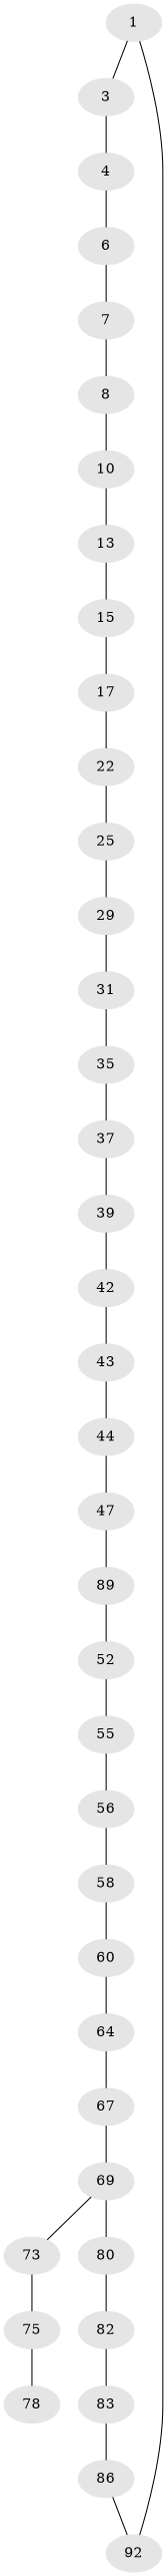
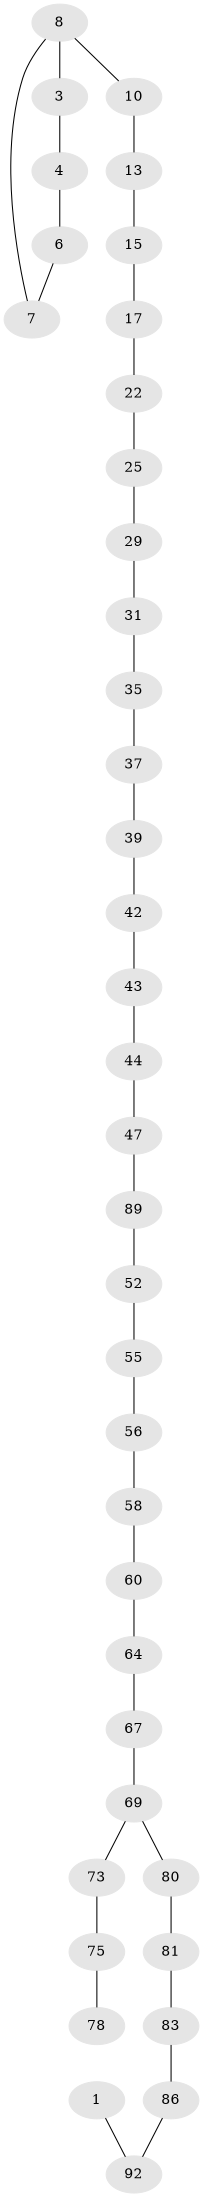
  graph {
    node [color=gray90 style=filled]
    1 [super="+2"]
    3
    92 [super="+93"]
    4 [super="+5"]
    6
    7
    8 [super="+9"]
    10 [super="+11"]
    13 [super="+14"]
    15 [super="+16"]
    17 [super="+18"]
    22 [super="+23"]
    25 [super="+26"]
    29 [super="+30"]
    31 [super="+32"]
    35 [super="+36"]
    37 [super="+38"]
    39 [super="+40"]
    42
    43
    44 [super="+45"]
    47 [super="+48"]
    n23 [label=89 super="+50"]
    52 [super="+53"]
    55
    56 [super="+57"]
    58 [super="+59"]
    60 [super="+61"]
    64 [super="+65"]
    67 [super="+68"]
    69 [super="+70"]
    73 [super="+74"]
    80 [super="+81"]
    75 [super="+76"]
    78 [super="+79"]
-   82
+   82 [label=81]
    83 [super="+84"]
    86 [super="+87"]
-   1 -- 3
+   8 -- 3
    1 -- 92
    3 -- 4
    4 -- 6
    6 -- 7
    7 -- 8
    8 -- 10
    10 -- 13
    13 -- 15
    15 -- 17
    17 -- 22
    22 -- 25
    25 -- 29
    29 -- 31
    31 -- 35
    35 -- 37
    37 -- 39
    39 -- 42
    42 -- 43
    43 -- 44
    44 -- 47
    47 -- n23
    n23 -- 52
    52 -- 55
    55 -- 56
    56 -- 58
    58 -- 60
    60 -- 64
    64 -- 67
    67 -- 69
    69 -- 73
    69 -- 80
    73 -- 75
    80 -- 82
    75 -- 78
    82 -- 83
    83 -- 86
    86 -- 92
  }
